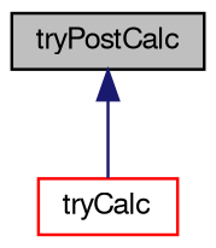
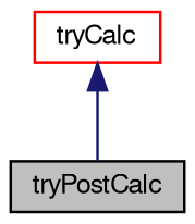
  digraph {
    rankdir=TB
    node [fontname=FreeSans fontsize=10 shape=record]
    n1 [color=black fillcolor=grey75 fontcolor=black height=0.2 label=tryPostCalc style=filled width=0.4]
    n2 [color=red height=0.2 label=tryCalc width=0.4]
-   n1 -> n2 [color=midnightblue dir=back fontname=FreeSans fontsize=10 labelfontname=FreeSans labelfontsize=10 style=solid]
+   n2 -> n1 [color=midnightblue dir=back fontname=FreeSans fontsize=10 labelfontname=FreeSans labelfontsize=10 style=solid]
  }
